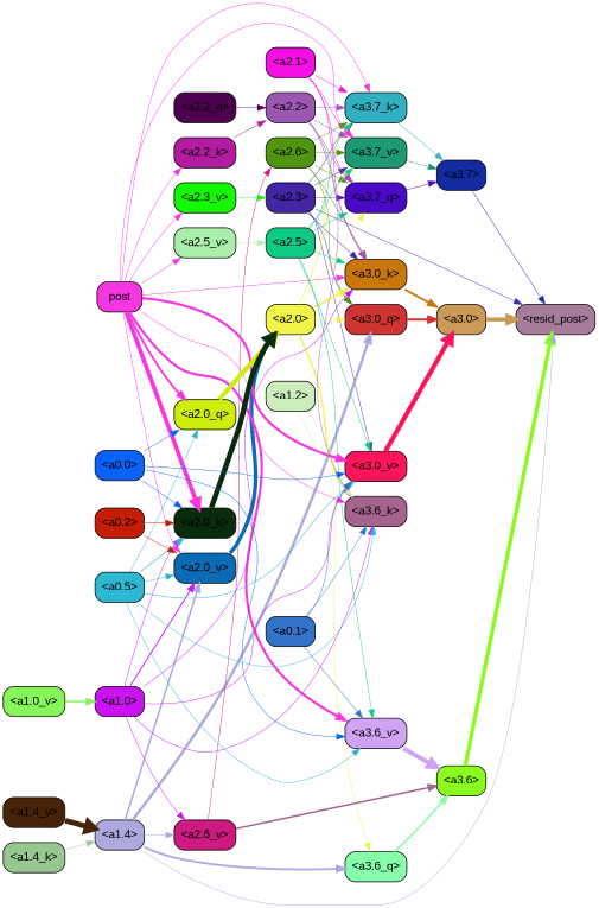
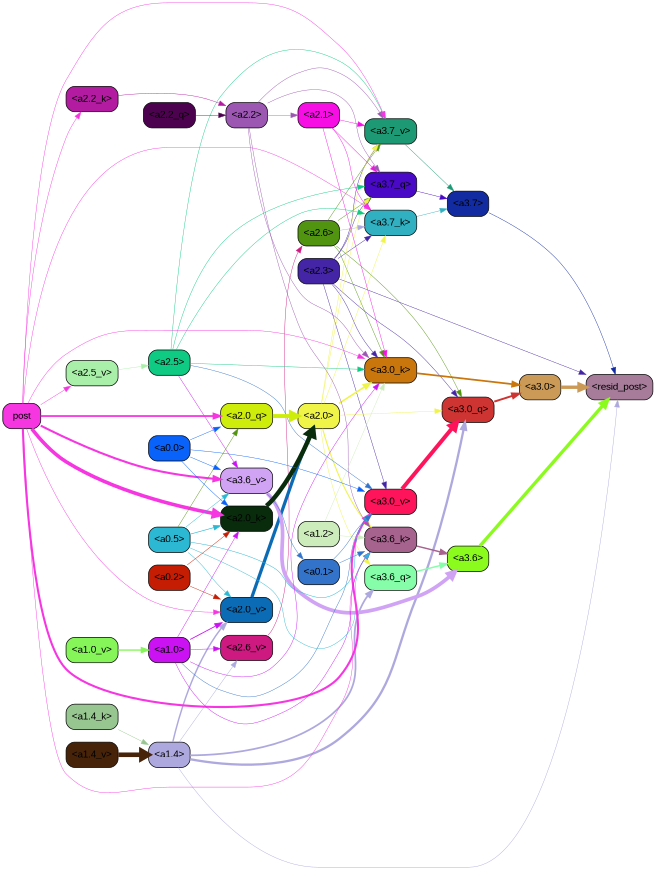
  strict digraph {
    fontname="Liberation Sans"
    rankdir=LR
    splines=true
    node [color=black fontname="Liberation Sans" shape=box style="filled, rounded"]
    edge [color="#f636e1" fontname="Liberation Sans" penwidth=0.6]
    "<a3.7>" [fillcolor="#122ba1"]
    "<resid_post>" [fillcolor="#a67c9a"]
    "<a3.6>" [fillcolor="#8bfb1d"]
    "<a3.0>" [fillcolor="#cb9a56"]
    "<a2.3>" [fillcolor="#4325a5"]
    "<a3.7_q>" [fillcolor="#4a09c7"]
    "<a3.0_q>" [fillcolor="#ce3432"]
    "<a3.7_k>" [fillcolor="#31b0c1"]
    "<a3.0_k>" [fillcolor="#c9770d"]
    "<a3.7_v>" [fillcolor="#1d9974"]
    "<a3.0_v>" [fillcolor="#fe145a"]
    "<a1.4>" [fillcolor="#ada9de"]
    "<a3.6_q>" [fillcolor="#86fea9"]
    "<a2.6_v>" [fillcolor="#cd1980"]
    "<a2.0_v>" [fillcolor="#0c6bb5"]
    "<a2.6>" [fillcolor="#519410"]
    "<a2.0>" [fillcolor="#f0f448"]
    "<a2.1>" [fillcolor="#f60ee5"]
    "<a3.6_k>" [fillcolor="#a6638e"]
    "<a3.6_v>" [fillcolor="#d0a3f4"]
    "<a2.5>" [fillcolor="#0fca83"]
    "<a2.2>" [fillcolor="#9c57b2"]
    n23 [fillcolor="#f636e1" label=post]
    "<a2.0_q>" [fillcolor="#cfed0b"]
    "<a2.2_k>" [fillcolor="#b31ca1"]
    "<a2.0_k>" [fillcolor="#092c0d"]
    "<a2.5_v>" [fillcolor="#aaefa9"]
-   "<a2.3_v>" [fillcolor="#14f804"]
    "<a1.2>" [fillcolor="#cdecbb"]
    "<a1.0>" [fillcolor="#ca12f3"]
    "<a0.5>" [fillcolor="#2cb7d3"]
    "<a0.1>" [fillcolor="#3373ca"]
    "<a0.0>" [fillcolor="#0962fa"]
    "<a2.2_q>" [fillcolor="#4d024f"]
    "<a0.2>" [fillcolor="#c51d04"]
    "<a1.4_k>" [fillcolor="#98c691"]
    "<a1.4_v>" [fillcolor="#472409"]
    "<a1.0_v>" [fillcolor="#85f559"]
    "<a3.7>" -> "<resid_post>" [color="#122ba1"]
    "<a3.6>" -> "<resid_post>" [color="#8bfb1d" penwidth=4.753257989883423]
    "<a3.0>" -> "<resid_post>" [color="#cb9a56" penwidth=4.90053927898407]
    "<a2.3>" -> "<resid_post>" [color="#4325a5"]
    "<a2.3>" -> "<a3.7_q>" [color="#4325a5"]
    "<a2.3>" -> "<a3.0_q>" [color="#4325a5"]
    "<a2.3>" -> "<a3.7_k>" [color="#4325a5"]
    "<a2.3>" -> "<a3.0_k>" [color="#4325a5"]
    "<a2.3>" -> "<a3.7_v>" [color="#4325a5"]
    "<a2.3>" -> "<a3.0_v>" [color="#4325a5"]
    "<a3.7_q>" -> "<a3.7>" [color="#4a09c7"]
    "<a3.0_q>" -> "<a3.0>" [color="#ce3432" penwidth=2.7421876192092896]
    "<a3.7_k>" -> "<a3.7>" [color="#31b0c1"]
    "<a3.0_k>" -> "<a3.0>" [color="#c9770d" penwidth=2.476402521133423]
    "<a3.7_v>" -> "<a3.7>" [color="#1d9974"]
-   "<a3.0_v>" -> "<a3.0>" [color="#fe145a" penwidth=5.652270674705505]
+   "<a3.0_v>" -> "<a3.0_q>" [color="#fe145a" penwidth=5.652270674705505]
    "<a1.4>" -> "<resid_post>" [color="#ada9de"]
    "<a1.4>" -> "<a3.0_q>" [color="#ada9de" penwidth=3.2760138511657715]
    "<a1.4>" -> "<a3.6_q>" [color="#ada9de" penwidth=2.5149343013763428]
    "<a1.4>" -> "<a2.6_v>" [color="#ada9de"]
    "<a1.4>" -> "<a2.0_v>" [color="#ada9de" penwidth=2.0870713144540787]
    "<a3.6_q>" -> "<a3.6>" [color="#86fea9" penwidth=2.091020345687866]
    "<a2.6_v>" -> "<a2.6>" [color="#cd1980"]
    "<a2.0_v>" -> "<a2.0>" [color="#0c6bb5" penwidth=4.611755967140198]
    "<a2.6>" -> "<a3.7_q>" [color="#519410"]
    "<a2.6>" -> "<a3.0_q>" [color="#519410"]
-   "<a2.6>" -> "<a3.7_k>" [color="#519410"]
+   "<a2.6>" -> "<a3.7_k>" [color="#ada9de"]
    "<a2.6>" -> "<a3.0_k>" [color="#519410"]
    "<a2.6>" -> "<a3.7_v>" [color="#519410"]
    "<a2.0>" -> "<a3.7_q>" [color="#f0f448"]
    "<a2.0>" -> "<a3.0_q>" [color="#f0f448"]
    "<a2.0>" -> "<a3.7_k>" [color="#f0f448"]
    "<a2.0>" -> "<a3.0_k>" [color="#f0f448" penwidth=2.2635570764541626]
    "<a2.0>" -> "<a3.7_v>" [color="#f0f448"]
    "<a2.0>" -> "<a3.6_q>" [color="#f0f448"]
    "<a2.0>" -> "<a3.6_k>" [color="#f0f448" penwidth=1.5290023684501648]
    "<a2.1>" -> "<a3.7_q>" [color="#f60ee5"]
    "<a2.1>" -> "<a3.7_k>" [color="#f60ee5"]
    "<a2.1>" -> "<a3.0_k>" [color="#f60ee5"]
    "<a2.1>" -> "<a3.7_v>" [color="#f60ee5"]
-   "<a2.6_v>" -> "<a3.6>" [color="#a6638e" penwidth=2.048597991466522]
+   "<a3.6_k>" -> "<a3.6>" [color="#a6638e" penwidth=2.048597991466522]
    "<a3.6_v>" -> "<a3.6>" [color="#d0a3f4" penwidth=5.2550448179244995]
    "<a2.5>" -> "<a3.7_q>" [color="#0fca83"]
    "<a2.5>" -> "<a3.7_k>" [color="#0fca83"]
    "<a2.5>" -> "<a3.0_k>" [color="#0fca83"]
    "<a2.5>" -> "<a3.7_v>" [color="#0fca83"]
-   "<a2.5>" -> "<a3.0_v>" [color="#0fca83"]
-   "<a2.5>" -> "<a3.6_v>" [color="#0fca83"]
+   "<a2.5>" -> "<a3.0_v>" [color="#3373ca"]
+   "<a2.5>" -> "<a3.6_v>" [color="#ca12f3"]
    "<a2.2>" -> "<a3.7_q>" [color="#9c57b2"]
-   "<a2.2>" -> "<a3.7_k>" [color="#9c57b2"]
+   "<a2.2>" -> "<a2.1>" [color="#9c57b2"]
    "<a2.2>" -> "<a3.0_k>" [color="#9c57b2"]
    "<a2.2>" -> "<a3.7_v>" [color="#9c57b2"]
    "<a2.2>" -> "<a3.6_k>" [color="#9c57b2"]
    n23 -> "<a3.7_k>"
    n23 -> "<a3.0_k>"
    n23 -> "<a3.7_v>"
    n23 -> "<a3.0_v>" [penwidth=2.972973108291626]
    n23 -> "<a2.0_v>"
    n23 -> "<a3.6_k>"
    n23 -> "<a3.6_v>" [penwidth=2.9556376338005066]
    n23 -> "<a2.0_q>" [penwidth=2.522909115999937]
    n23 -> "<a2.2_k>"
    n23 -> "<a2.0_k>" [penwidth=5.094568967819214]
    n23 -> "<a2.5_v>"
-   n23 -> "<a2.3_v>"
    "<a2.0_q>" -> "<a2.0>" [color="#cfed0b" penwidth=5.557696580886841]
    "<a2.2_k>" -> "<a2.2>" [color="#b31ca1"]
    "<a2.0_k>" -> "<a2.0>" [color="#092c0d" penwidth=6.320472955703735]
    "<a2.5_v>" -> "<a2.5>" [color="#aaefa9"]
-   "<a2.3_v>" -> "<a2.3>" [color="#14f804"]
    "<a1.2>" -> "<a3.0_k>" [color="#cdecbb"]
    "<a1.2>" -> "<a3.6_k>" [color="#cdecbb"]
    "<a1.0>" -> "<a3.0_k>" [color="#ca12f3"]
-   "<a1.0>" -> "<a3.0_v>" [color="#ca12f3"]
+   "<a1.0>" -> "<a3.0_v>" [color="#3373ca"]
    "<a1.0>" -> "<a2.6_v>" [color="#ca12f3"]
    "<a1.0>" -> "<a2.0_v>" [color="#ca12f3" penwidth=1.2152502536773682]
    "<a1.0>" -> "<a3.6_k>" [color="#ca12f3"]
    "<a1.0>" -> "<a2.0_k>" [color="#ca12f3"]
    "<a0.5>" -> "<a3.0_v>" [color="#2cb7d3" penwidth=0.6790935099124908]
    "<a0.5>" -> "<a2.0_v>" [color="#2cb7d3"]
    "<a0.5>" -> "<a3.6_k>" [color="#2cb7d3"]
    "<a0.5>" -> "<a3.6_v>" [color="#2cb7d3"]
-   "<a0.5>" -> "<a2.0_q>" [color="#2cb7d3"]
+   "<a0.5>" -> "<a2.0_q>" [color="#519410"]
    "<a0.5>" -> "<a2.0_k>" [color="#2cb7d3" penwidth=0.8835153579711914]
    "<a0.1>" -> "<a3.0_v>" [color="#3373ca"]
    "<a0.1>" -> "<a3.6_k>" [color="#3373ca"]
-   "<a0.1>" -> "<a3.6_v>" [color="#3373ca"]
+   "<a3.6_v>" -> "<a0.1>" [color="#3373ca"]
    "<a0.0>" -> "<a3.0_v>" [color="#0962fa"]
    "<a0.0>" -> "<a3.6_v>" [color="#0962fa"]
    "<a0.0>" -> "<a2.0_q>" [color="#0962fa"]
    "<a0.0>" -> "<a2.0_k>" [color="#0962fa"]
    "<a2.2_q>" -> "<a2.2>" [color="#4d024f"]
    "<a0.2>" -> "<a2.0_v>" [color="#c51d04"]
    "<a0.2>" -> "<a2.0_k>" [color="#c51d04"]
    "<a1.4_k>" -> "<a1.4>" [color="#98c691"]
    "<a1.4_v>" -> "<a1.4>" [color="#472409" penwidth=6.5241758823394775]
    "<a1.0_v>" -> "<a1.0>" [color="#85f559" penwidth=1.8809151649475098]
  }
